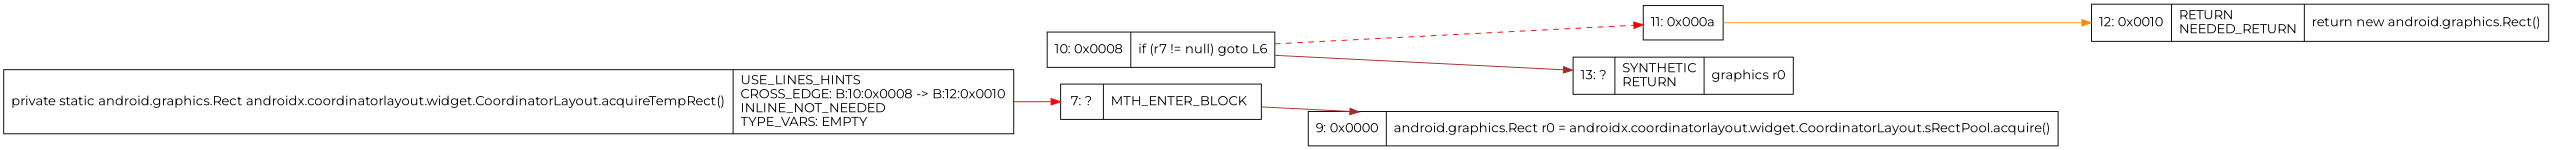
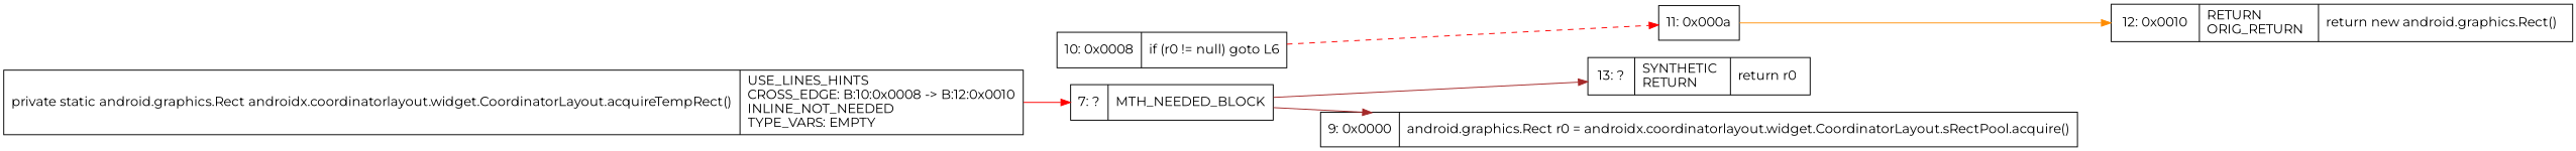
  digraph {
    fontname=Montserrat
    rankdir=LR
    node [fontname=Montserrat shape=record]
    edge [color=brown fontname=Montserrat]
-   n1 [label="{7\:\ ?|MTH_ENTER_BLOCK\l}"]
+   n1 [label="{7\:\ ?|MTH_NEEDED_BLOCK\l}"]
    n2 [label="{9\:\ 0x0000|android.graphics.Rect r0 = androidx.coordinatorlayout.widget.CoordinatorLayout.sRectPool.acquire()\l}"]
-   n3 [label="{10\:\ 0x0008|if (r7 != null) goto L6\l}"]
+   n3 [label="{10\:\ 0x0008|if (r0 != null) goto L6\l}"]
    n4 [label="{11\:\ 0x000a}"]
-   n5 [label="{13\:\ ?|SYNTHETIC\lRETURN\l|graphics r0\l}"]
-   n6 [label="{12\:\ 0x0010|RETURN\lNEEDED_RETURN\l|return new android.graphics.Rect()\l}"]
+   n5 [label="{13\:\ ?|SYNTHETIC\lRETURN\l|return r0\l}"]
+   n6 [label="{12\:\ 0x0010|RETURN\lORIG_RETURN\l|return new android.graphics.Rect()\l}"]
    n7 [label="{private static android.graphics.Rect androidx.coordinatorlayout.widget.CoordinatorLayout.acquireTempRect()  | USE_LINES_HINTS\lCROSS_EDGE: B:10:0x0008 \-\> B:12:0x0010\lINLINE_NOT_NEEDED\lTYPE_VARS: EMPTY\l}"]
    n1 -> n2
    n3 -> n4 [color=red style=dashed]
-   n3 -> n5
+   n1 -> n5
    n4 -> n6 [color=darkorange]
    n7 -> n1 [color=red]
  }
